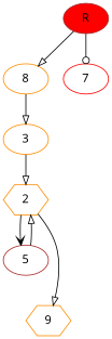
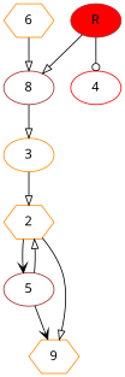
  digraph {
    fontname="Noto Sans"
    node [color=darkorange fontname="Noto Sans" shape=ellipse]
    edge [arrowhead=onormal fontname="Noto Sans"]
    2 [shape=hexagon]
    5 [color=brown]
    9 [shape=hexagon]
    3
-   8
-   7 [color=red]
+   6 [shape=hexagon]
+   8 [color=brown]
+   7 [color=red label=4]
    R [color=brown fillcolor="#ff0000" style=filled]
    2 -> 5 [arrowhead=vee]
    2 -> 9
    5 -> 2
+   5 -> 9 [arrowhead=vee]
    3 -> 2
+   6 -> 8
    8 -> 3
    R -> 8
    R -> 7 [arrowhead=odot]
  }
